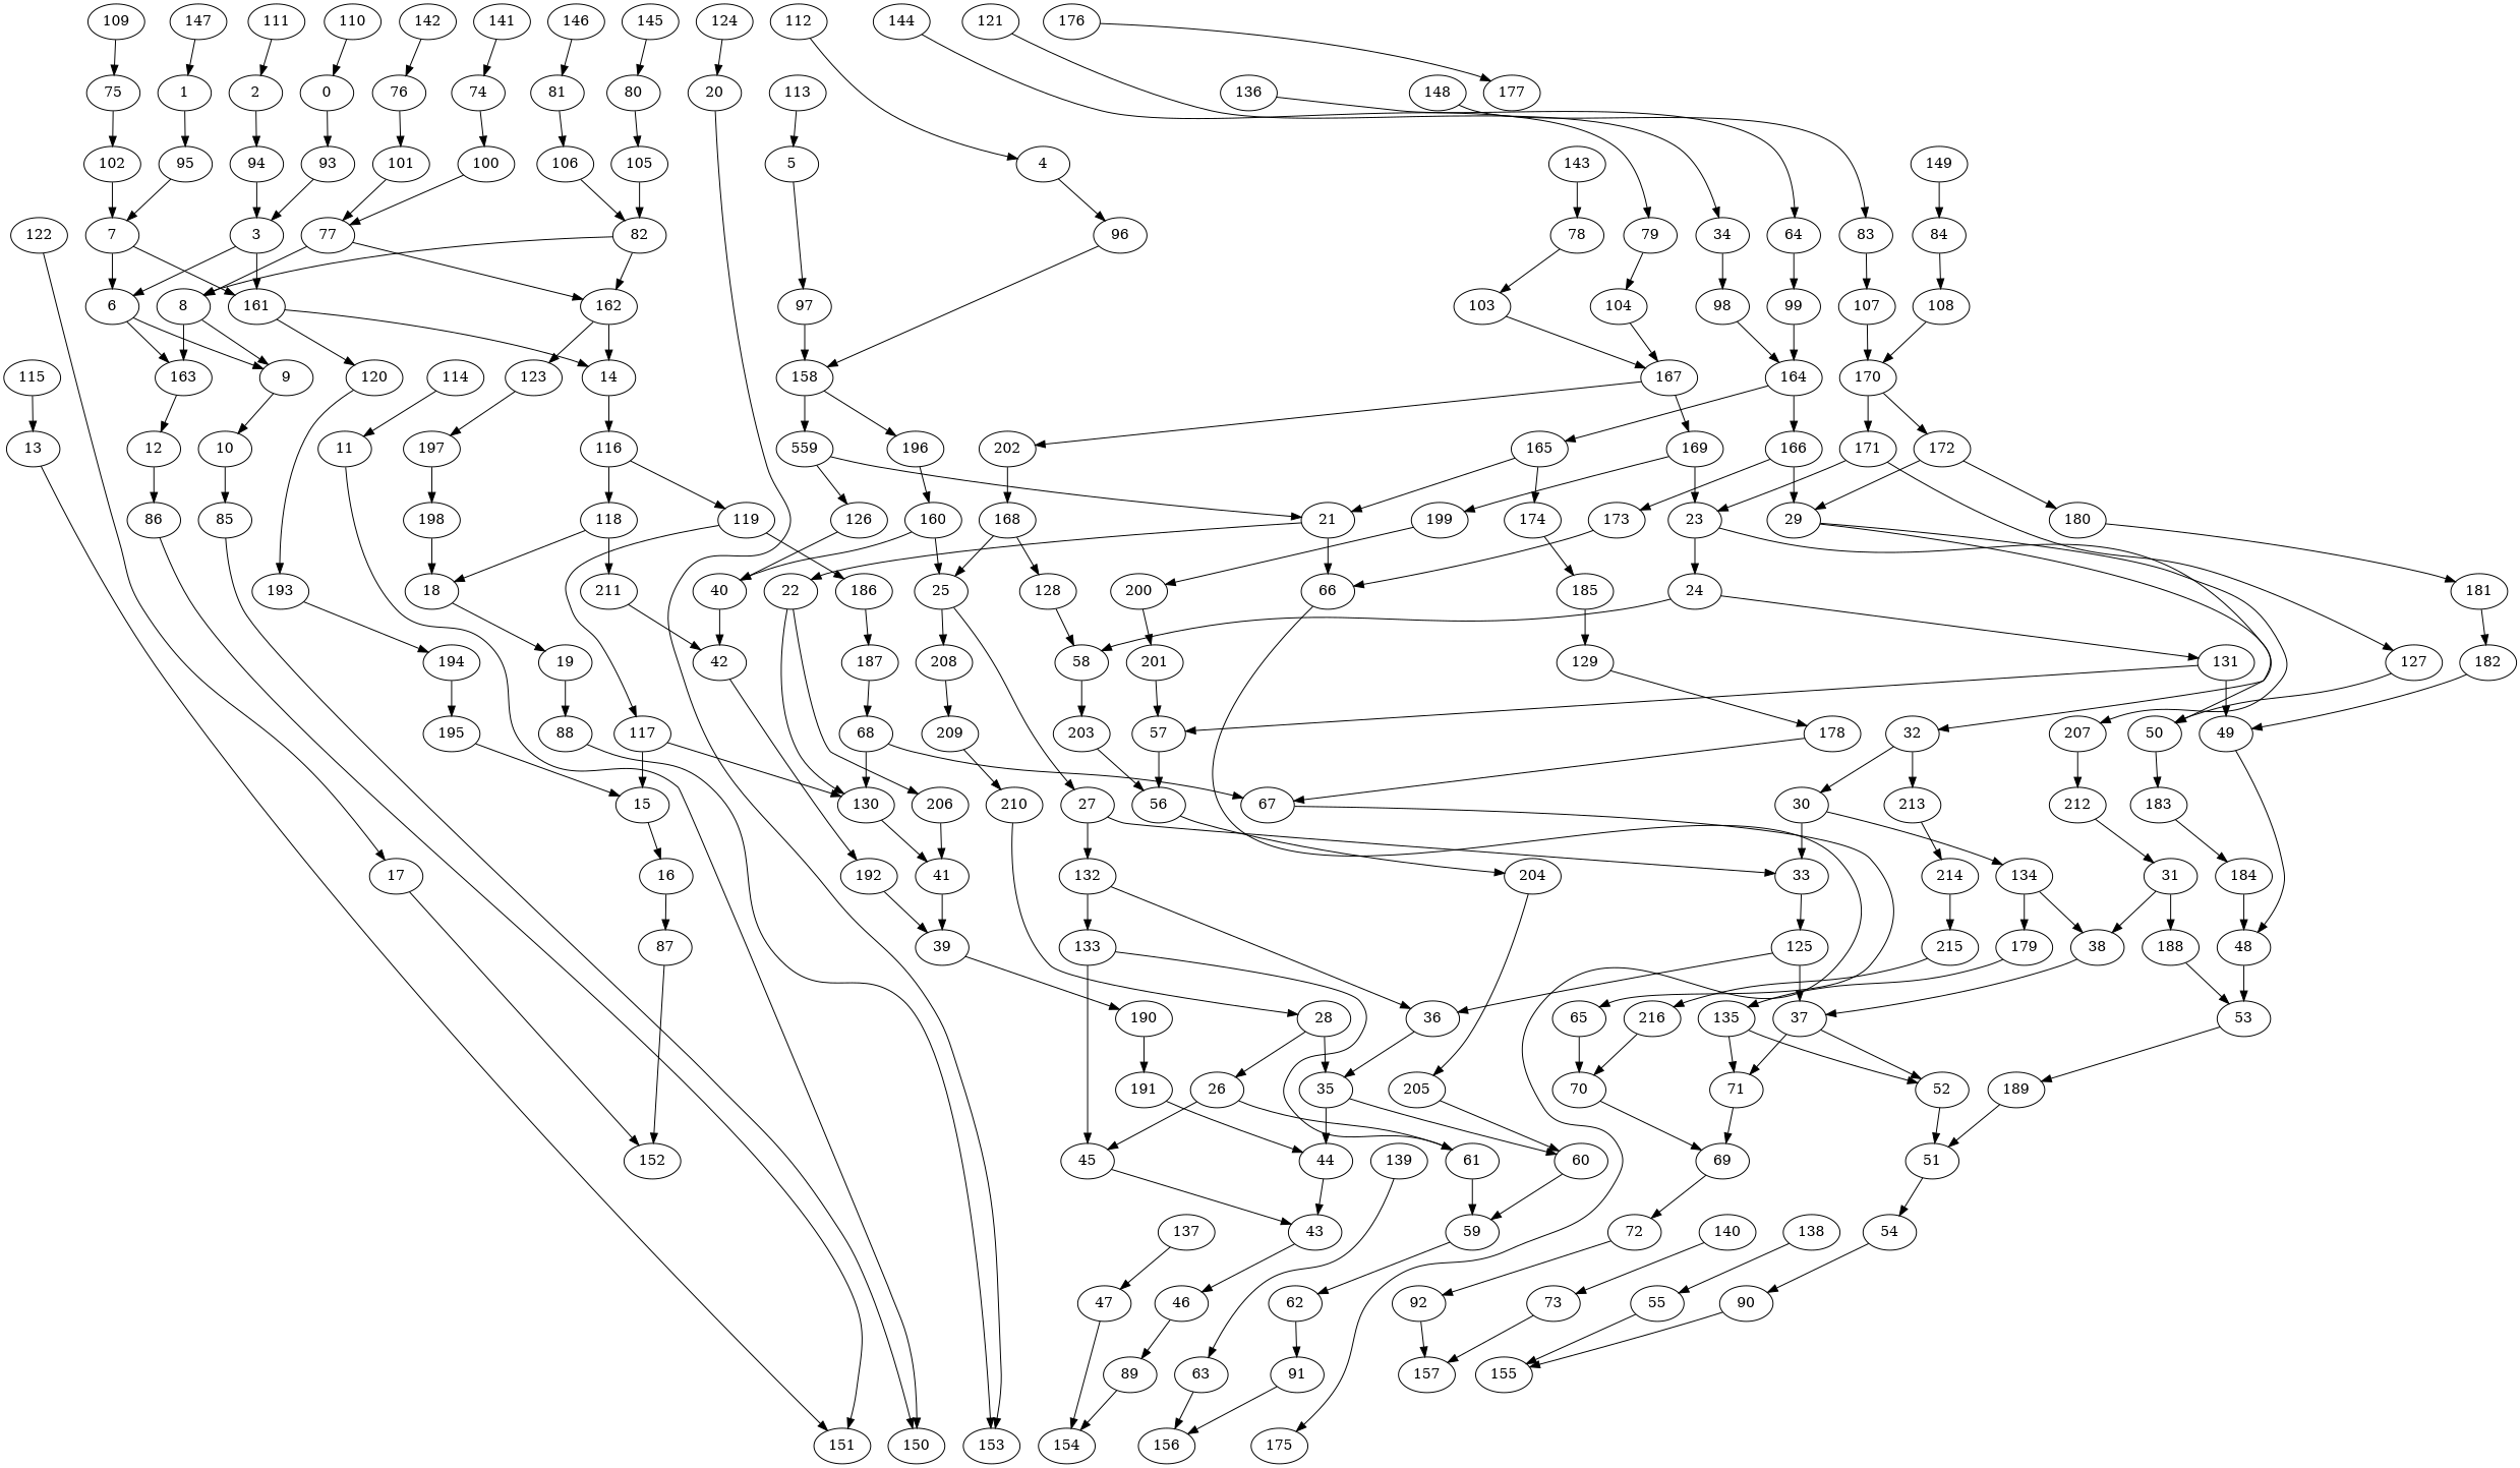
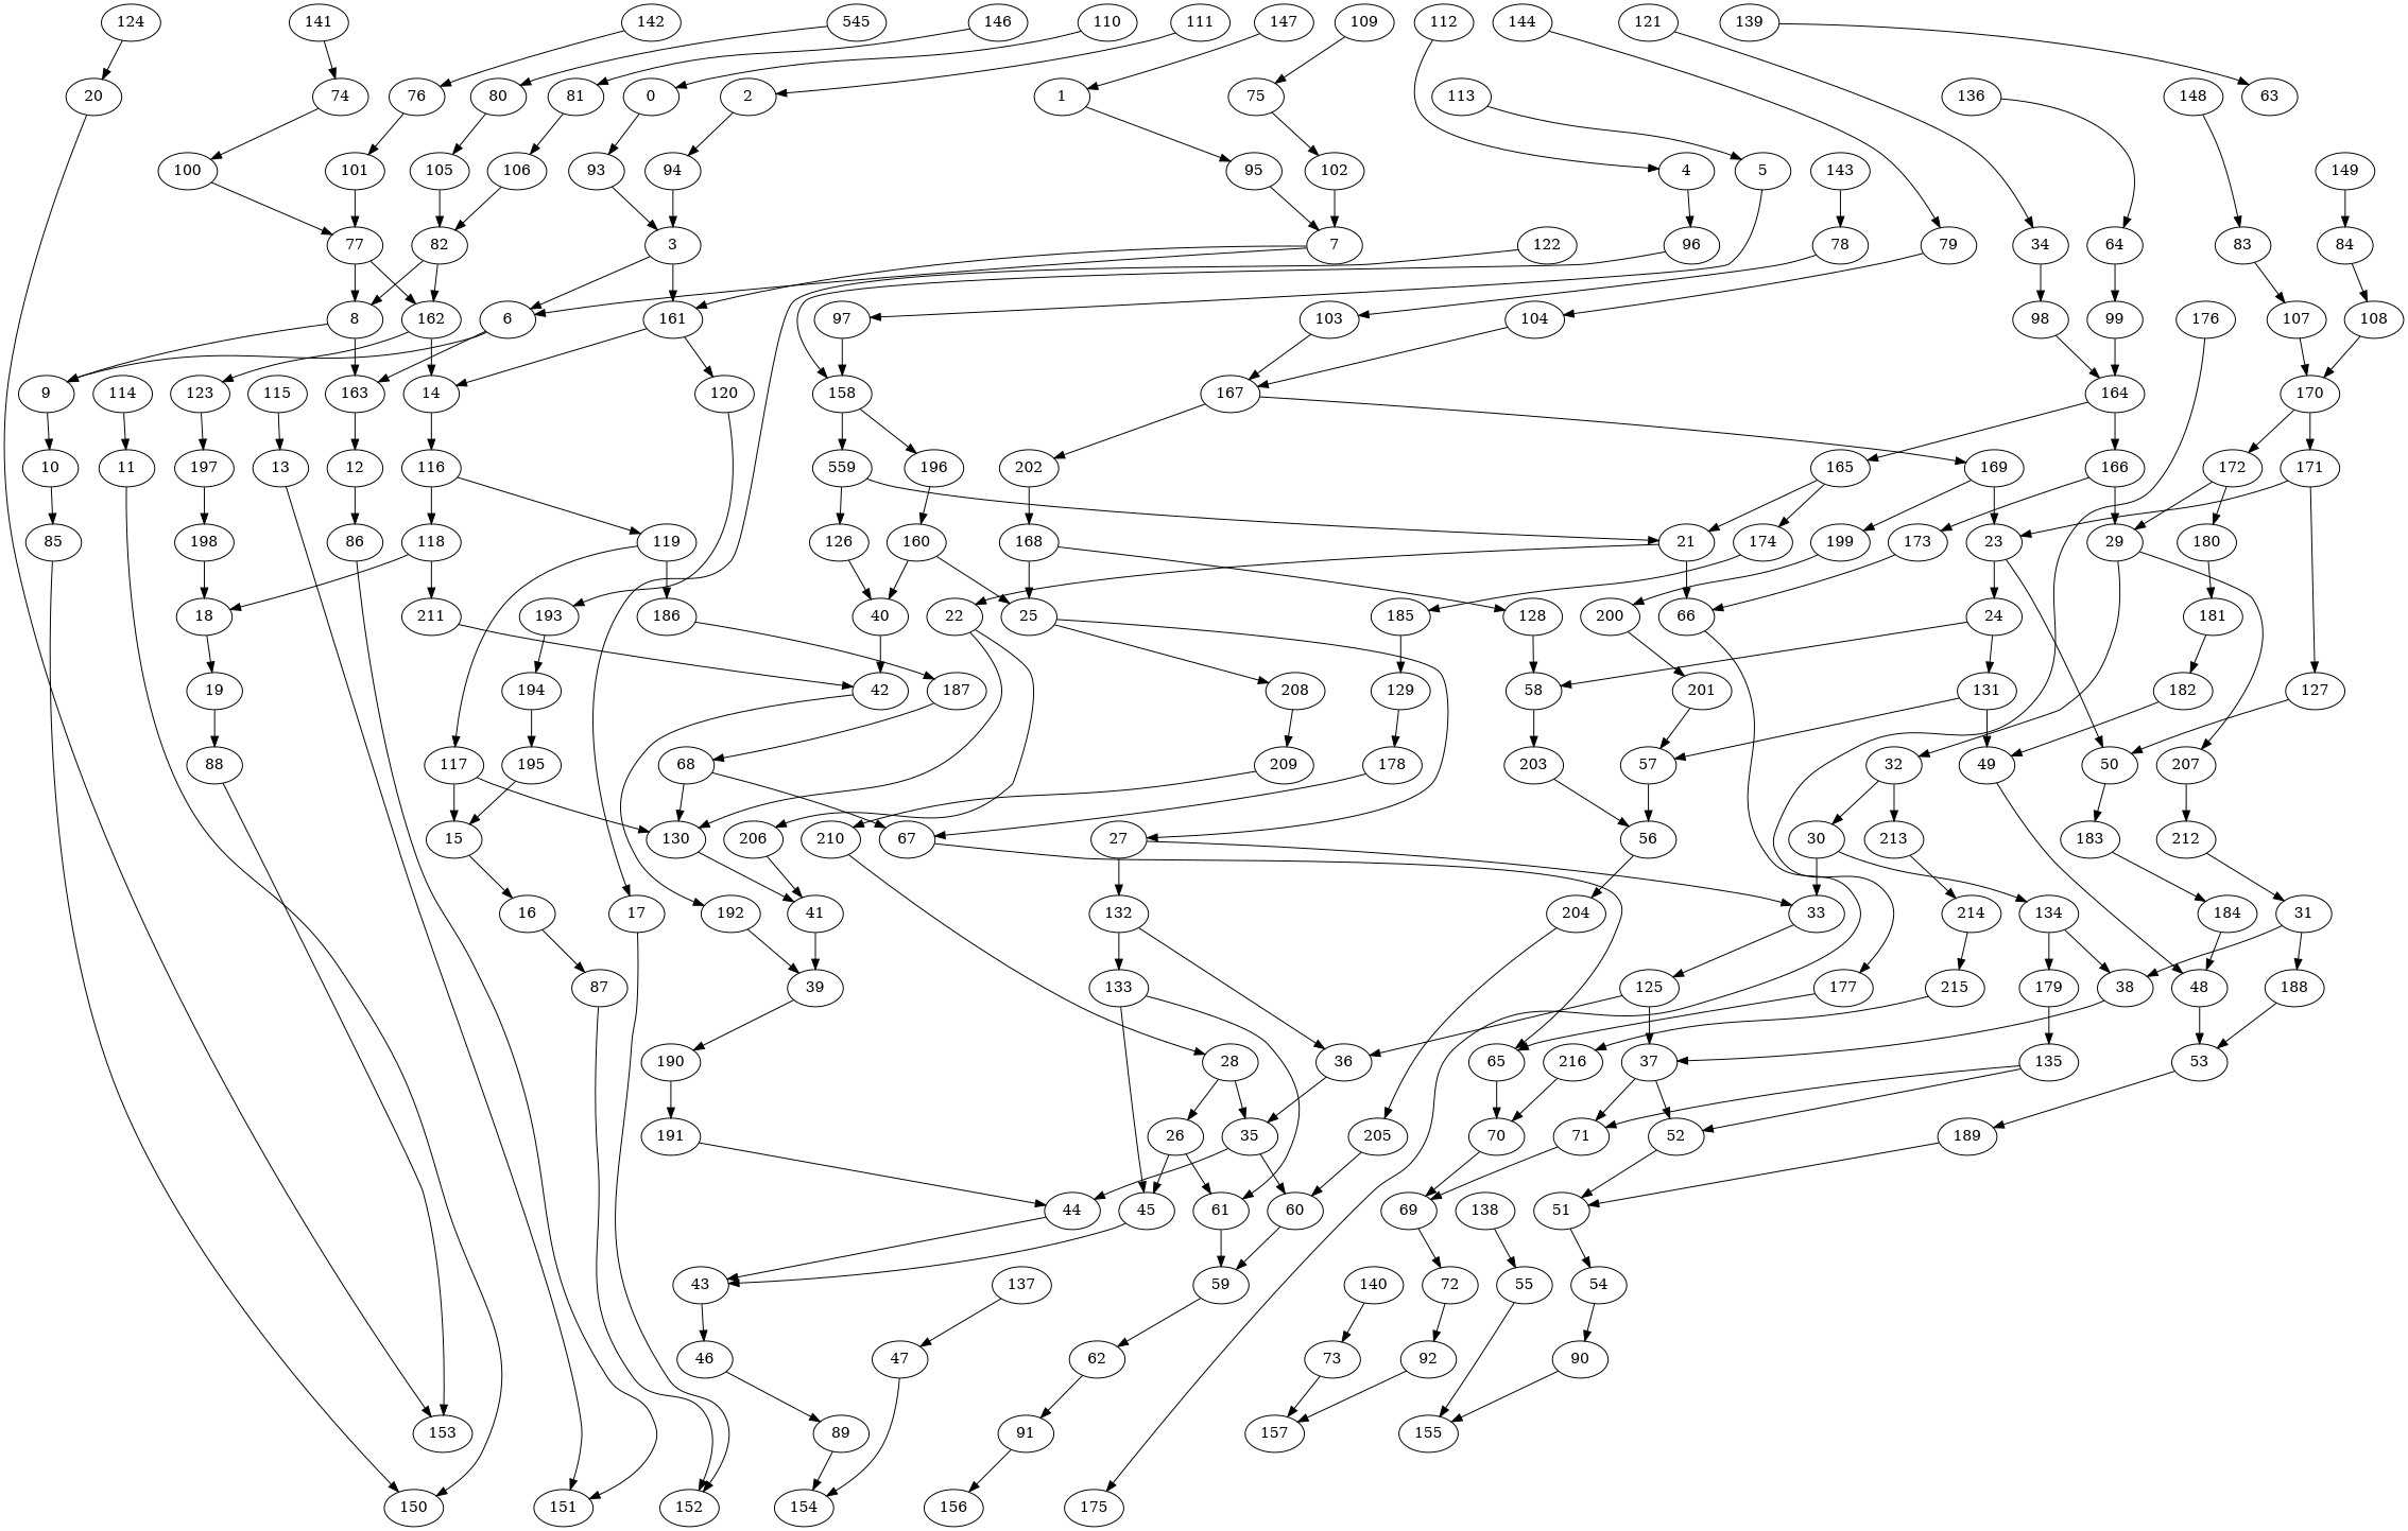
  digraph {
    edge [weight=0]
    0
    93
    3
    1
    95
    7
    2
    94
    6
    161
    9
    163
    14
    120
    4
    96
    158
    5
    97
    10
    12
    8
    85
    150
    11
    86
    151
    13
    116
    118
    119
    15
    16
    87
    152
    17
    18
    19
    88
    153
    20
    21
    22
    66
    130
    206
    175
    41
    23
    24
    50
    58
    131
    183
    203
    49
    57
    25
    27
    208
    33
    132
    209
    26
    45
    61
    43
    59
    125
    36
    133
    28
    35
    44
    60
    29
    32
    207
    30
    213
    212
    134
    38
    179
    31
    188
    37
    53
    214
    34
    98
    164
    52
    71
    51
    69
    39
    190
    191
    40
    42
    192
    46
    89
    154
    47
    48
    189
    184
    54
    90
    155
    55
    56
    204
    205
    62
    91
    156
    63
    64
    99
    65
    70
    67
    68
    72
    92
    157
    73
    74
    100
    77
    75
    102
    76
    101
    162
    123
    78
    103
    167
    79
    104
    80
    105
    82
    81
    106
    83
    107
    170
    84
    108
    n155 [label=559]
    196
    165
    166
    169
    202
    171
    172
    109
    110
    111
    112
    113
    114
    115
    211
    117
    186
    187
    193
    194
    121
    122
    197
    198
    124
    126
    127
    128
    129
    178
    135
    136
    137
    138
    139
    140
    141
    142
    143
    144
-   145
+   145 [label=545]
    146
    147
    148
    149
    160
    174
    173
    185
    199
    168
    200
    180
    181
    176
    177
    182
    195
    201
    210
    215
    216
    0 -> 93
    93 -> 3
    3 -> 6
    3 -> 161 [weight=2]
    1 -> 95
    95 -> 7
    7 -> 6
    7 -> 161
    2 -> 94
    94 -> 3 [weight=4]
    6 -> 9
    6 -> 163 [weight=1]
    161 -> 14
    161 -> 120
    9 -> 10
    163 -> 12
    14 -> 116 [weight=1]
    120 -> 193
    4 -> 96
    96 -> 158
    158 -> n155 [weight=1]
    158 -> 196
    5 -> 97
    97 -> 158 [weight=1]
    10 -> 85
    12 -> 86
    8 -> 9
    8 -> 163 [weight=3]
    85 -> 150
    11 -> 150
    86 -> 151
    13 -> 151
    116 -> 118 [weight=2]
    116 -> 119
    118 -> 18
    118 -> 211 [weight=2]
    119 -> 117
    119 -> 186 [weight=1]
    15 -> 16
    16 -> 87
    87 -> 152
    17 -> 152
    18 -> 19
    19 -> 88 [weight=1]
    88 -> 153
    20 -> 153
    21 -> 22
    21 -> 66 [weight=1]
    22 -> 130
    22 -> 206
    66 -> 175
    130 -> 41
    206 -> 41
    41 -> 39 [weight=1]
    23 -> 24 [weight=2]
    23 -> 50
    24 -> 58
    24 -> 131
    50 -> 183
    58 -> 203 [weight=1]
    131 -> 49 [weight=4]
    131 -> 57
    183 -> 184
    203 -> 56
    49 -> 48
    57 -> 56 [weight=1]
    25 -> 27
    25 -> 208
    27 -> 33
    27 -> 132 [weight=1]
    208 -> 209
    33 -> 125
    132 -> 36
    132 -> 133 [weight=2]
    209 -> 210
    26 -> 45
    26 -> 61 [weight=1]
    45 -> 43
    61 -> 59 [weight=1]
    43 -> 46
    59 -> 62
    125 -> 36 [weight=2]
    125 -> 37 [weight=6]
    36 -> 35 [weight=2]
    133 -> 45 [weight=1]
    133 -> 61
    28 -> 26
    28 -> 35 [weight=2]
    35 -> 44 [weight=2]
    35 -> 60
    44 -> 43
    60 -> 59
    29 -> 32
    29 -> 207
    32 -> 30
    32 -> 213 [weight=3]
    207 -> 212 [weight=1]
    30 -> 33 [weight=3]
    30 -> 134 [weight=1]
    213 -> 214
    212 -> 31
    134 -> 38
    134 -> 179 [weight=3]
    38 -> 37
    179 -> 135 [weight=1]
    31 -> 38
    31 -> 188
    188 -> 53
    37 -> 52
    37 -> 71
    53 -> 189
    214 -> 215
    34 -> 98
    98 -> 164 [weight=2]
    164 -> 165
    164 -> 166 [weight=1]
    52 -> 51
    71 -> 69
    51 -> 54
    69 -> 72
    39 -> 190
    190 -> 191 [weight=1]
    191 -> 44
    40 -> 42 [weight=3]
    42 -> 192
    192 -> 39
    46 -> 89
    89 -> 154
    47 -> 154
    48 -> 53 [weight=1]
    189 -> 51
    184 -> 48
    54 -> 90
    90 -> 155
    55 -> 155
    56 -> 204
    204 -> 205
    205 -> 60
    62 -> 91
    91 -> 156
-   63 -> 156
    64 -> 99 [weight=1]
    99 -> 164 [weight=4]
    65 -> 70 [weight=7]
    70 -> 69
    67 -> 65
    68 -> 130 [weight=2]
    68 -> 67 [weight=1]
    72 -> 92
    92 -> 157
    73 -> 157
    74 -> 100
    100 -> 77
    77 -> 8 [weight=2]
    77 -> 162
    75 -> 102
    102 -> 7 [weight=3]
    76 -> 101
    101 -> 77 [weight=1]
    162 -> 14 [weight=2]
    162 -> 123
    123 -> 197
    78 -> 103
    103 -> 167
    167 -> 169
    167 -> 202
    79 -> 104
    104 -> 167
    80 -> 105
    105 -> 82 [weight=2]
    82 -> 8
    82 -> 162
    81 -> 106
    106 -> 82 [weight=1]
    83 -> 107
    107 -> 170
    170 -> 171 [weight=2]
    170 -> 172 [weight=1]
    84 -> 108
    108 -> 170
    n155 -> 21
    n155 -> 126
    196 -> 160
    165 -> 21
    165 -> 174
    166 -> 29 [weight=2]
    166 -> 173
    169 -> 23 [weight=2]
    169 -> 199
    202 -> 168 [weight=4]
    171 -> 23
    171 -> 127
    172 -> 29 [weight=1]
    172 -> 180
    109 -> 75
    110 -> 0
    111 -> 2
    112 -> 4
    113 -> 5
    114 -> 11
    115 -> 13
    211 -> 42
    117 -> 15 [weight=2]
    117 -> 130 [weight=1]
    186 -> 187
    187 -> 68
    193 -> 194
    194 -> 195 [weight=1]
    121 -> 34
    122 -> 17
    197 -> 198 [weight=4]
    198 -> 18 [weight=1]
    124 -> 20
    126 -> 40
    127 -> 50
    128 -> 58
    129 -> 178
    178 -> 67
    135 -> 52
    135 -> 71
    136 -> 64
    137 -> 47
    138 -> 55
    139 -> 63
    140 -> 73
    141 -> 74
    142 -> 76
    143 -> 78 [weight=1]
    144 -> 79
    145 -> 80
    146 -> 81
    147 -> 1
    148 -> 83
    149 -> 84 [weight=1]
    160 -> 25 [weight=1]
    160 -> 40 [weight=1]
    174 -> 185
    173 -> 66
    185 -> 129 [weight=1]
    199 -> 200
    168 -> 25 [weight=1]
    168 -> 128
    200 -> 201
    180 -> 181
    181 -> 182
    176 -> 177
+   177 -> 65
    182 -> 49 [weight=1]
    195 -> 15
    201 -> 57
    210 -> 28
    215 -> 216
    216 -> 70
  }
